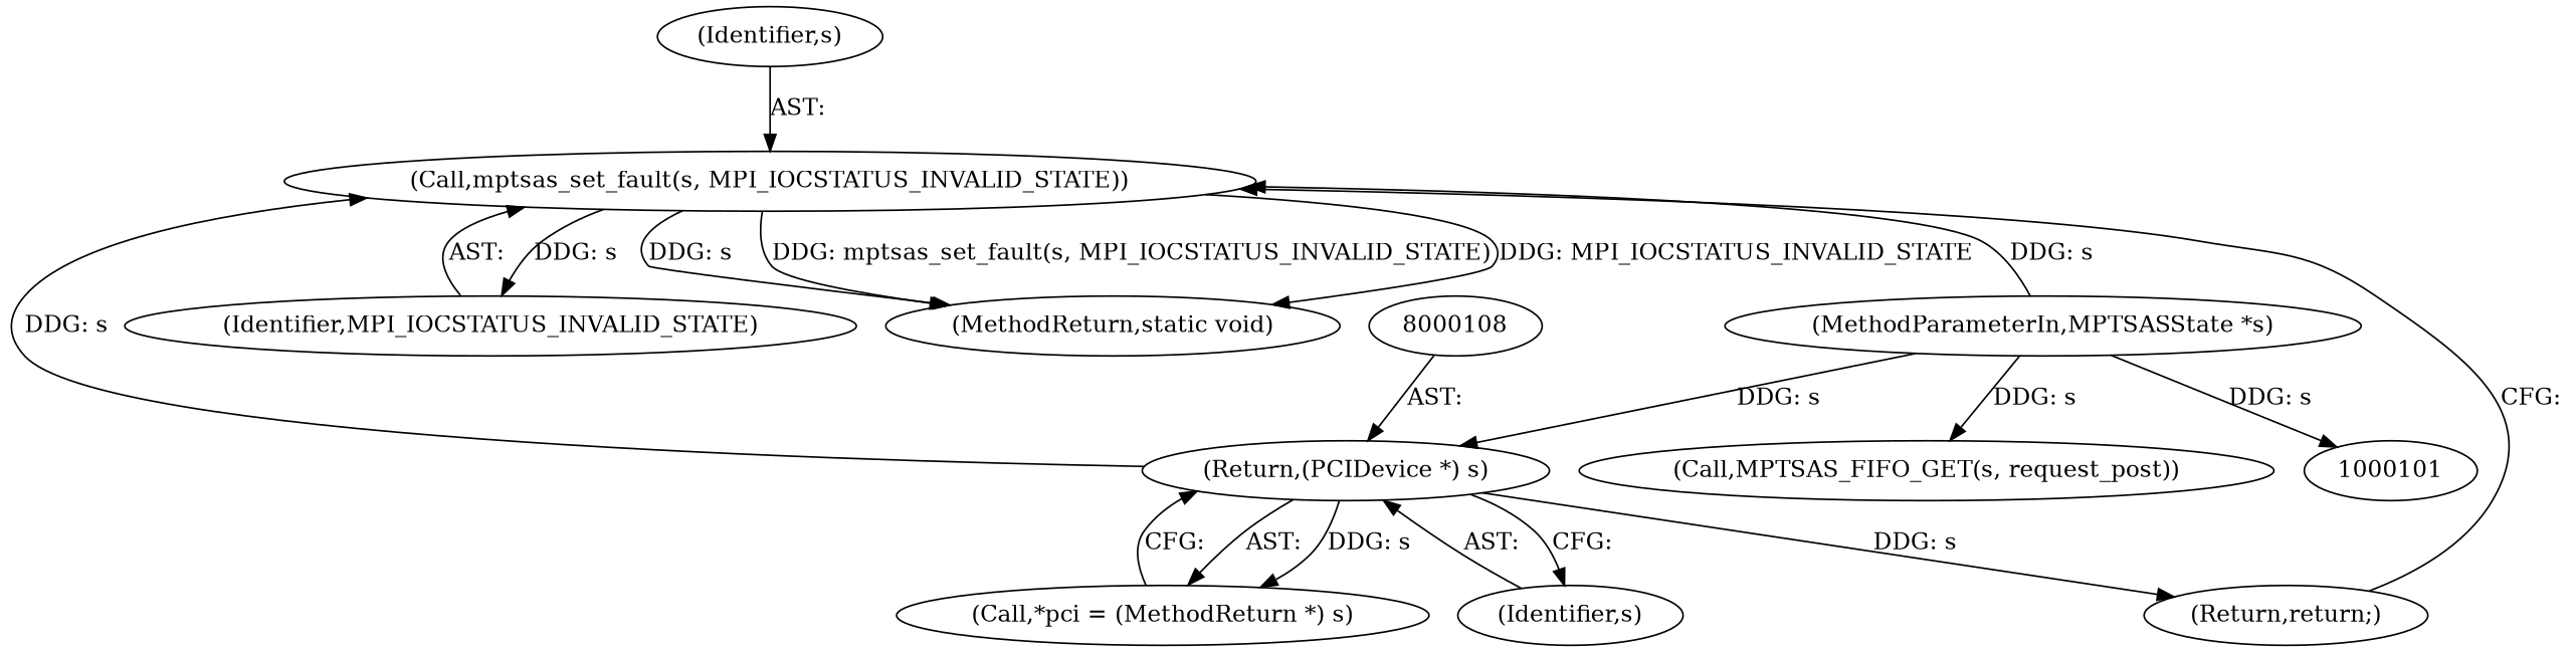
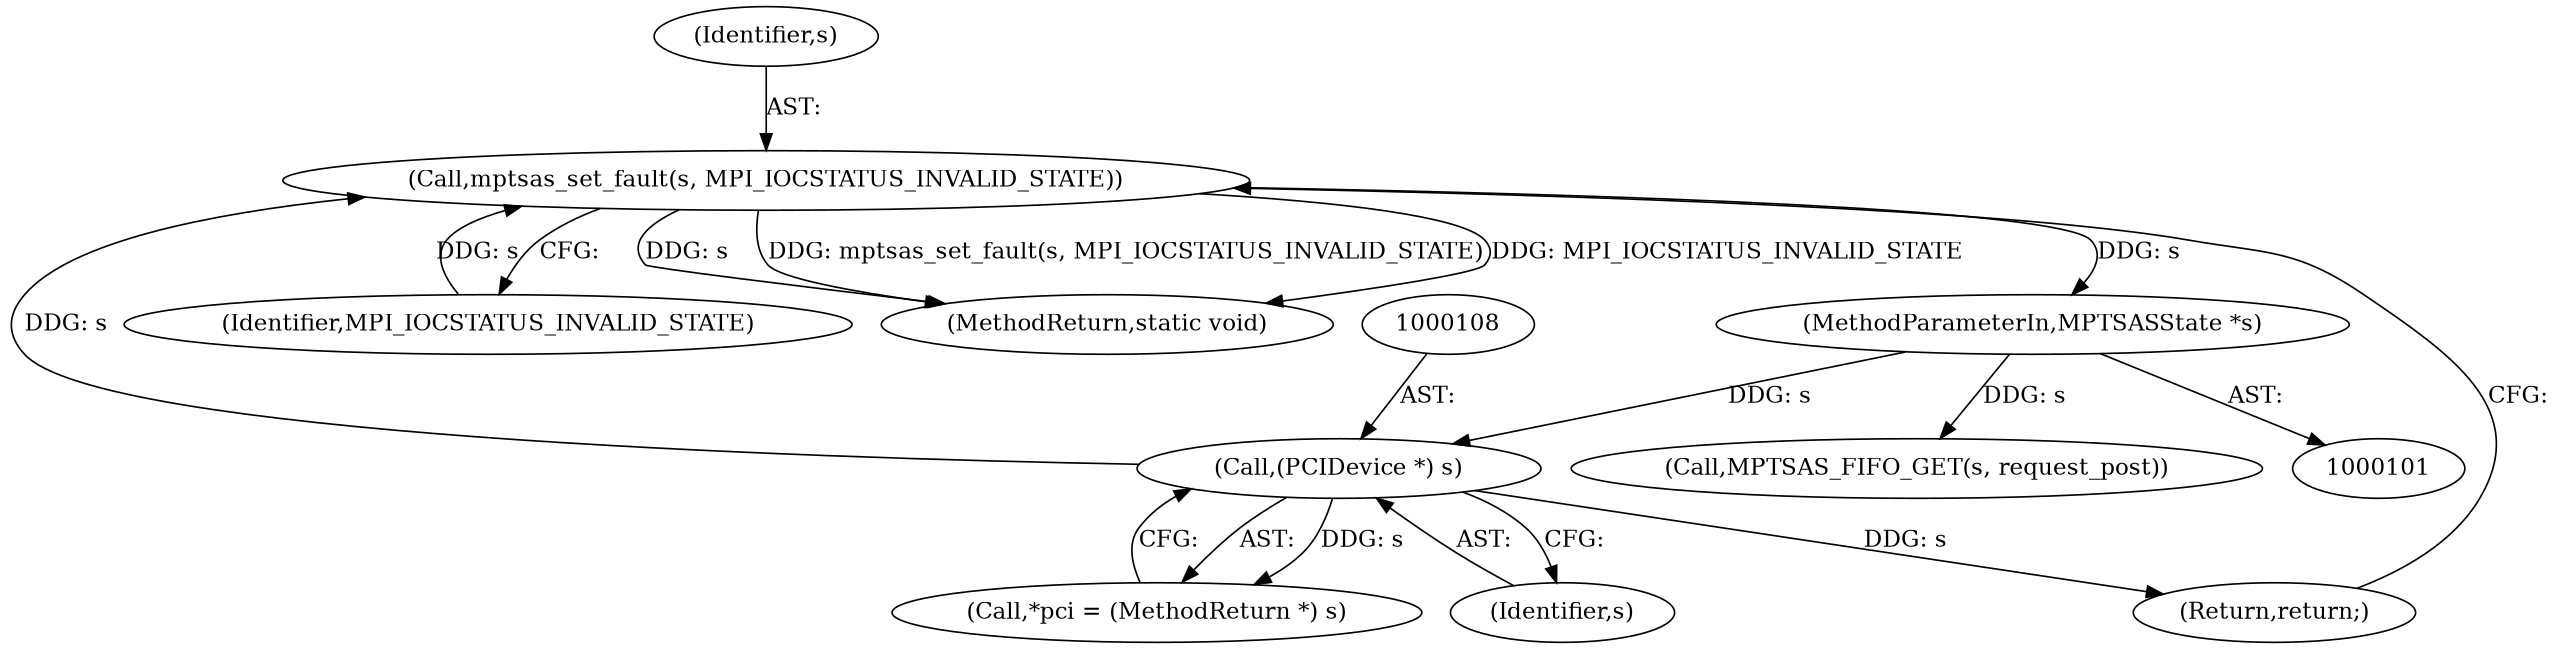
  digraph {
    n1 [label="(Call,mptsas_set_fault(s, MPI_IOCSTATUS_INVALID_STATE))"]
    n2 [label="(Identifier,MPI_IOCSTATUS_INVALID_STATE)"]
    n3 [label="(MethodReturn,static void)"]
-   n4 [label="(Return,(PCIDevice *) s)"]
+   n4 [label="(Call,(PCIDevice *) s)"]
    n5 [label="(Call,*pci = (MethodReturn *) s)"]
    n6 [label="(Identifier,s)"]
    n7 [label="(Return,return;)"]
    n8 [label="(Call,MPTSAS_FIFO_GET(s, request_post))"]
    n9 [label="(MethodParameterIn,MPTSASState *s)"]
    1000101
    n11 [label="(Identifier,s)"]
-   1000108 [label=8000108]
-   n1 -> n2 [label="DDG: s"]
+   1000108
+   n1 -> n2 [label="CFG: "]
    n1 -> n3 [label="DDG: s"]
    n1 -> n3 [label="DDG: mptsas_set_fault(s, MPI_IOCSTATUS_INVALID_STATE)"]
    n1 -> n3 [label="DDG: MPI_IOCSTATUS_INVALID_STATE"]
-   n2 -> n1 [label="AST: "]
+   n2 -> n1 [label="DDG: s"]
    n4 -> n1 [label="DDG: s"]
    n4 -> n5 [label="AST: "]
    n4 -> n5 [label="DDG: s"]
    n4 -> n6 [label="CFG: "]
    n4 -> n7 [label="DDG: s"]
    n5 -> n4 [label="CFG: "]
    n6 -> n4 [label="AST: "]
    n7 -> n1 [label="CFG: "]
-   n9 -> n1 [label="DDG: s"]
+   n1 -> n9 [label="DDG: s"]
    n9 -> n4 [label="DDG: s"]
    n9 -> n8 [label="DDG: s"]
-   n9 -> 1000101 [label="DDG: s"]
+   n9 -> 1000101 [label="AST: "]
    n11 -> n1 [label="AST: "]
    1000108 -> n4 [label="AST: "]
  }
